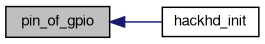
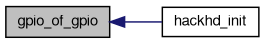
  digraph {
    rankdir=LR
    node [color=black fontname=FreeSans fontsize=10 shape=record style=filled]
-   n1 [fillcolor=grey75 fontcolor=black height=0.2 label=pin_of_gpio width=0.4]
+   n1 [fillcolor=grey75 fontcolor=black height=0.2 label=gpio_of_gpio width=0.4]
    n2 [fillcolor=white height=0.2 label=hackhd_init width=0.4]
    n1 -> n2 [color=midnightblue dir=back fontname=FreeSans fontsize=10 labelfontname=FreeSans labelfontsize=10 style=solid]
  }
